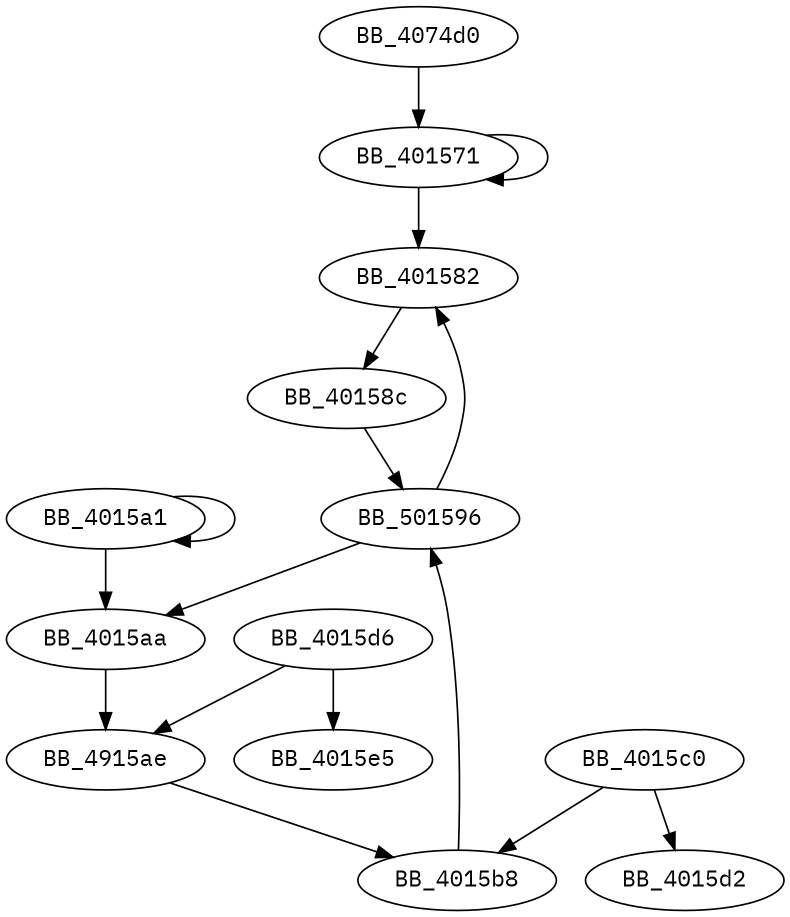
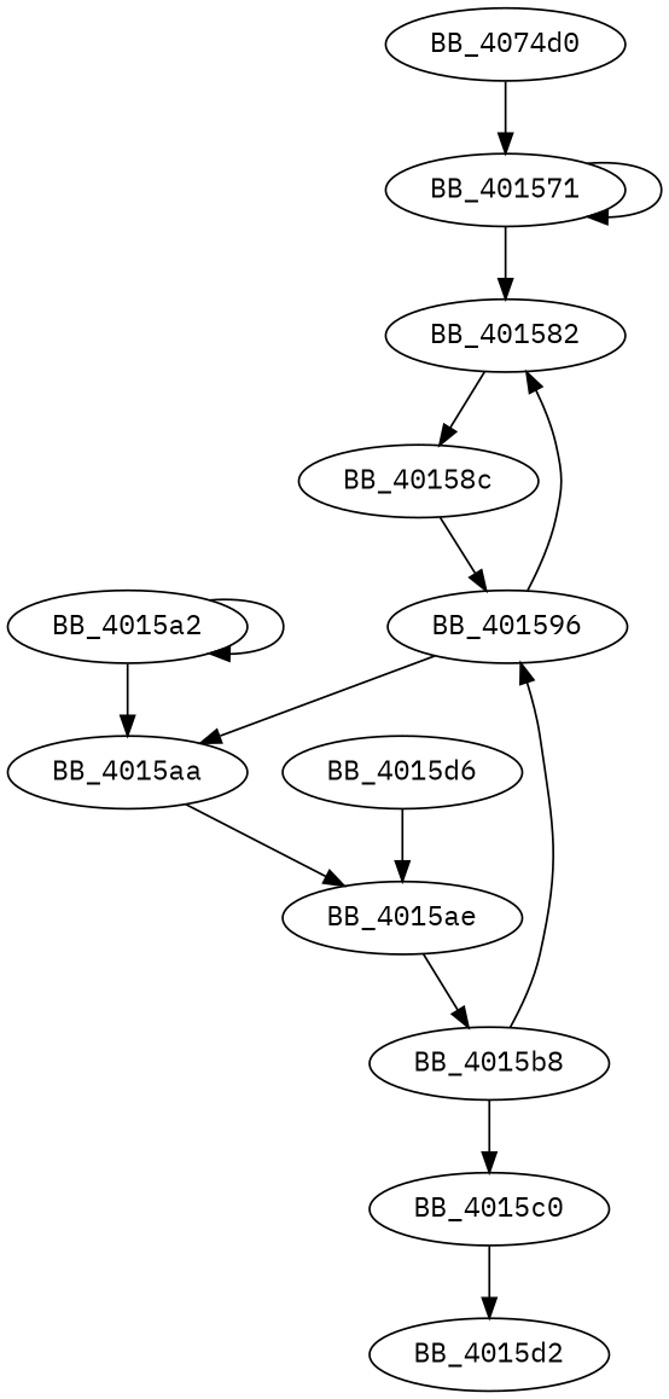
  digraph {
    fontname="IBM Plex Mono"
    node [fontname="IBM Plex Mono"]
    edge [fontname="IBM Plex Mono"]
    n1 [label=BB_4074d0]
    BB_401571
    BB_401582
    BB_40158c
-   BB_401596 [label=BB_501596]
+   BB_401596
    BB_4015aa
-   BB_4015a1
-   BB_4015ae [label=BB_4915ae]
+   BB_4015a1 [label=BB_4015a2]
+   BB_4015ae
    BB_4015b8
    BB_4015c0
    BB_4015d6
-   BB_4015e5
    BB_4015d2
    n1 -> BB_401571
    BB_401571 -> BB_401571
    BB_401571 -> BB_401582
    BB_401582 -> BB_40158c
    BB_40158c -> BB_401596
    BB_401596 -> BB_401582
    BB_401596 -> BB_4015aa
    BB_4015aa -> BB_4015ae
    BB_4015a1 -> BB_4015aa
    BB_4015a1 -> BB_4015a1
    BB_4015ae -> BB_4015b8
    BB_4015b8 -> BB_401596
-   BB_4015c0 -> BB_4015b8
+   BB_4015b8 -> BB_4015c0
    BB_4015c0 -> BB_4015d2
    BB_4015d6 -> BB_4015ae
-   BB_4015d6 -> BB_4015e5
  }
